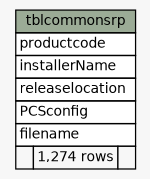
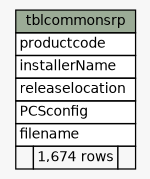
  digraph {
    bgcolor="#f7f7f7"
    fontname=Helvetica
    fontsize=11
    nodesep=0.18
    rankdir=RL
    ranksep=0.46
-   n1 [fontname=Helvetica fontsize=11 label=<     <TABLE BORDER="0" CELLBORDER="1" CELLSPACING="0" BGCOLOR="#ffffff">       <TR><TD COLSPAN="3" BGCOLOR="#9bab96" ALIGN="CENTER">tblcommonsrp</TD></TR>       <TR><TD PORT="productcode" COLSPAN="3" ALIGN="LEFT">productcode</TD></TR>       <TR><TD PORT="installerName" COLSPAN="3" ALIGN="LEFT">installerName</TD></TR>       <TR><TD PORT="releaselocation" COLSPAN="3" ALIGN="LEFT">releaselocation</TD></TR>       <TR><TD PORT="PCSconfig" COLSPAN="3" ALIGN="LEFT">PCSconfig</TD></TR>       <TR><TD PORT="filename" COLSPAN="3" ALIGN="LEFT">filename</TD></TR>       <TR><TD ALIGN="LEFT" BGCOLOR="#f7f7f7">  </TD><TD ALIGN="RIGHT" BGCOLOR="#f7f7f7">1,274 rows</TD><TD ALIGN="RIGHT" BGCOLOR="#f7f7f7">  </TD></TR>     </TABLE>> shape=plaintext]
+   n1 [fontname=Helvetica fontsize=11 label=<     <TABLE BORDER="0" CELLBORDER="1" CELLSPACING="0" BGCOLOR="#ffffff">       <TR><TD COLSPAN="3" BGCOLOR="#9bab96" ALIGN="CENTER">tblcommonsrp</TD></TR>       <TR><TD PORT="productcode" COLSPAN="3" ALIGN="LEFT">productcode</TD></TR>       <TR><TD PORT="installerName" COLSPAN="3" ALIGN="LEFT">installerName</TD></TR>       <TR><TD PORT="releaselocation" COLSPAN="3" ALIGN="LEFT">releaselocation</TD></TR>       <TR><TD PORT="PCSconfig" COLSPAN="3" ALIGN="LEFT">PCSconfig</TD></TR>       <TR><TD PORT="filename" COLSPAN="3" ALIGN="LEFT">filename</TD></TR>       <TR><TD ALIGN="LEFT" BGCOLOR="#f7f7f7">  </TD><TD ALIGN="RIGHT" BGCOLOR="#f7f7f7">1,674 rows</TD><TD ALIGN="RIGHT" BGCOLOR="#f7f7f7">  </TD></TR>     </TABLE>> shape=plaintext]
  }
